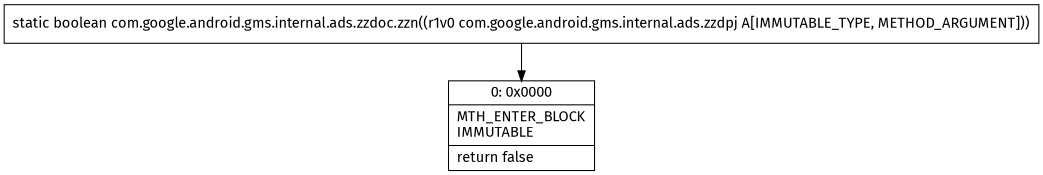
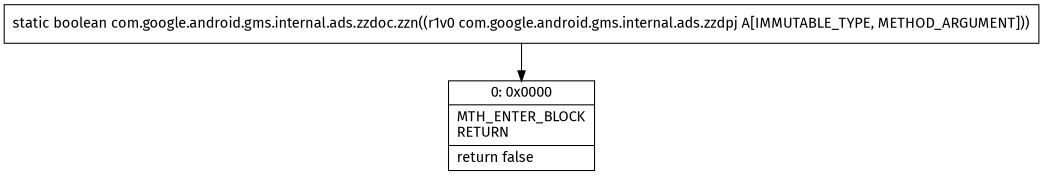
  digraph {
    fontname="Fira Sans"
    node [shape=record fontname="Fira Sans"]
-   n1 [label="{0\:\ 0x0000|MTH_ENTER_BLOCK\lIMMUTABLE\l|return false\l}"]
+   n1 [label="{0\:\ 0x0000|MTH_ENTER_BLOCK\lRETURN\l|return false\l}"]
    n2 [label="{static boolean com.google.android.gms.internal.ads.zzdoc.zzn((r1v0 com.google.android.gms.internal.ads.zzdpj A[IMMUTABLE_TYPE, METHOD_ARGUMENT])) }"]
    n2 -> n1 [fontname="Fira Sans"]
  }
